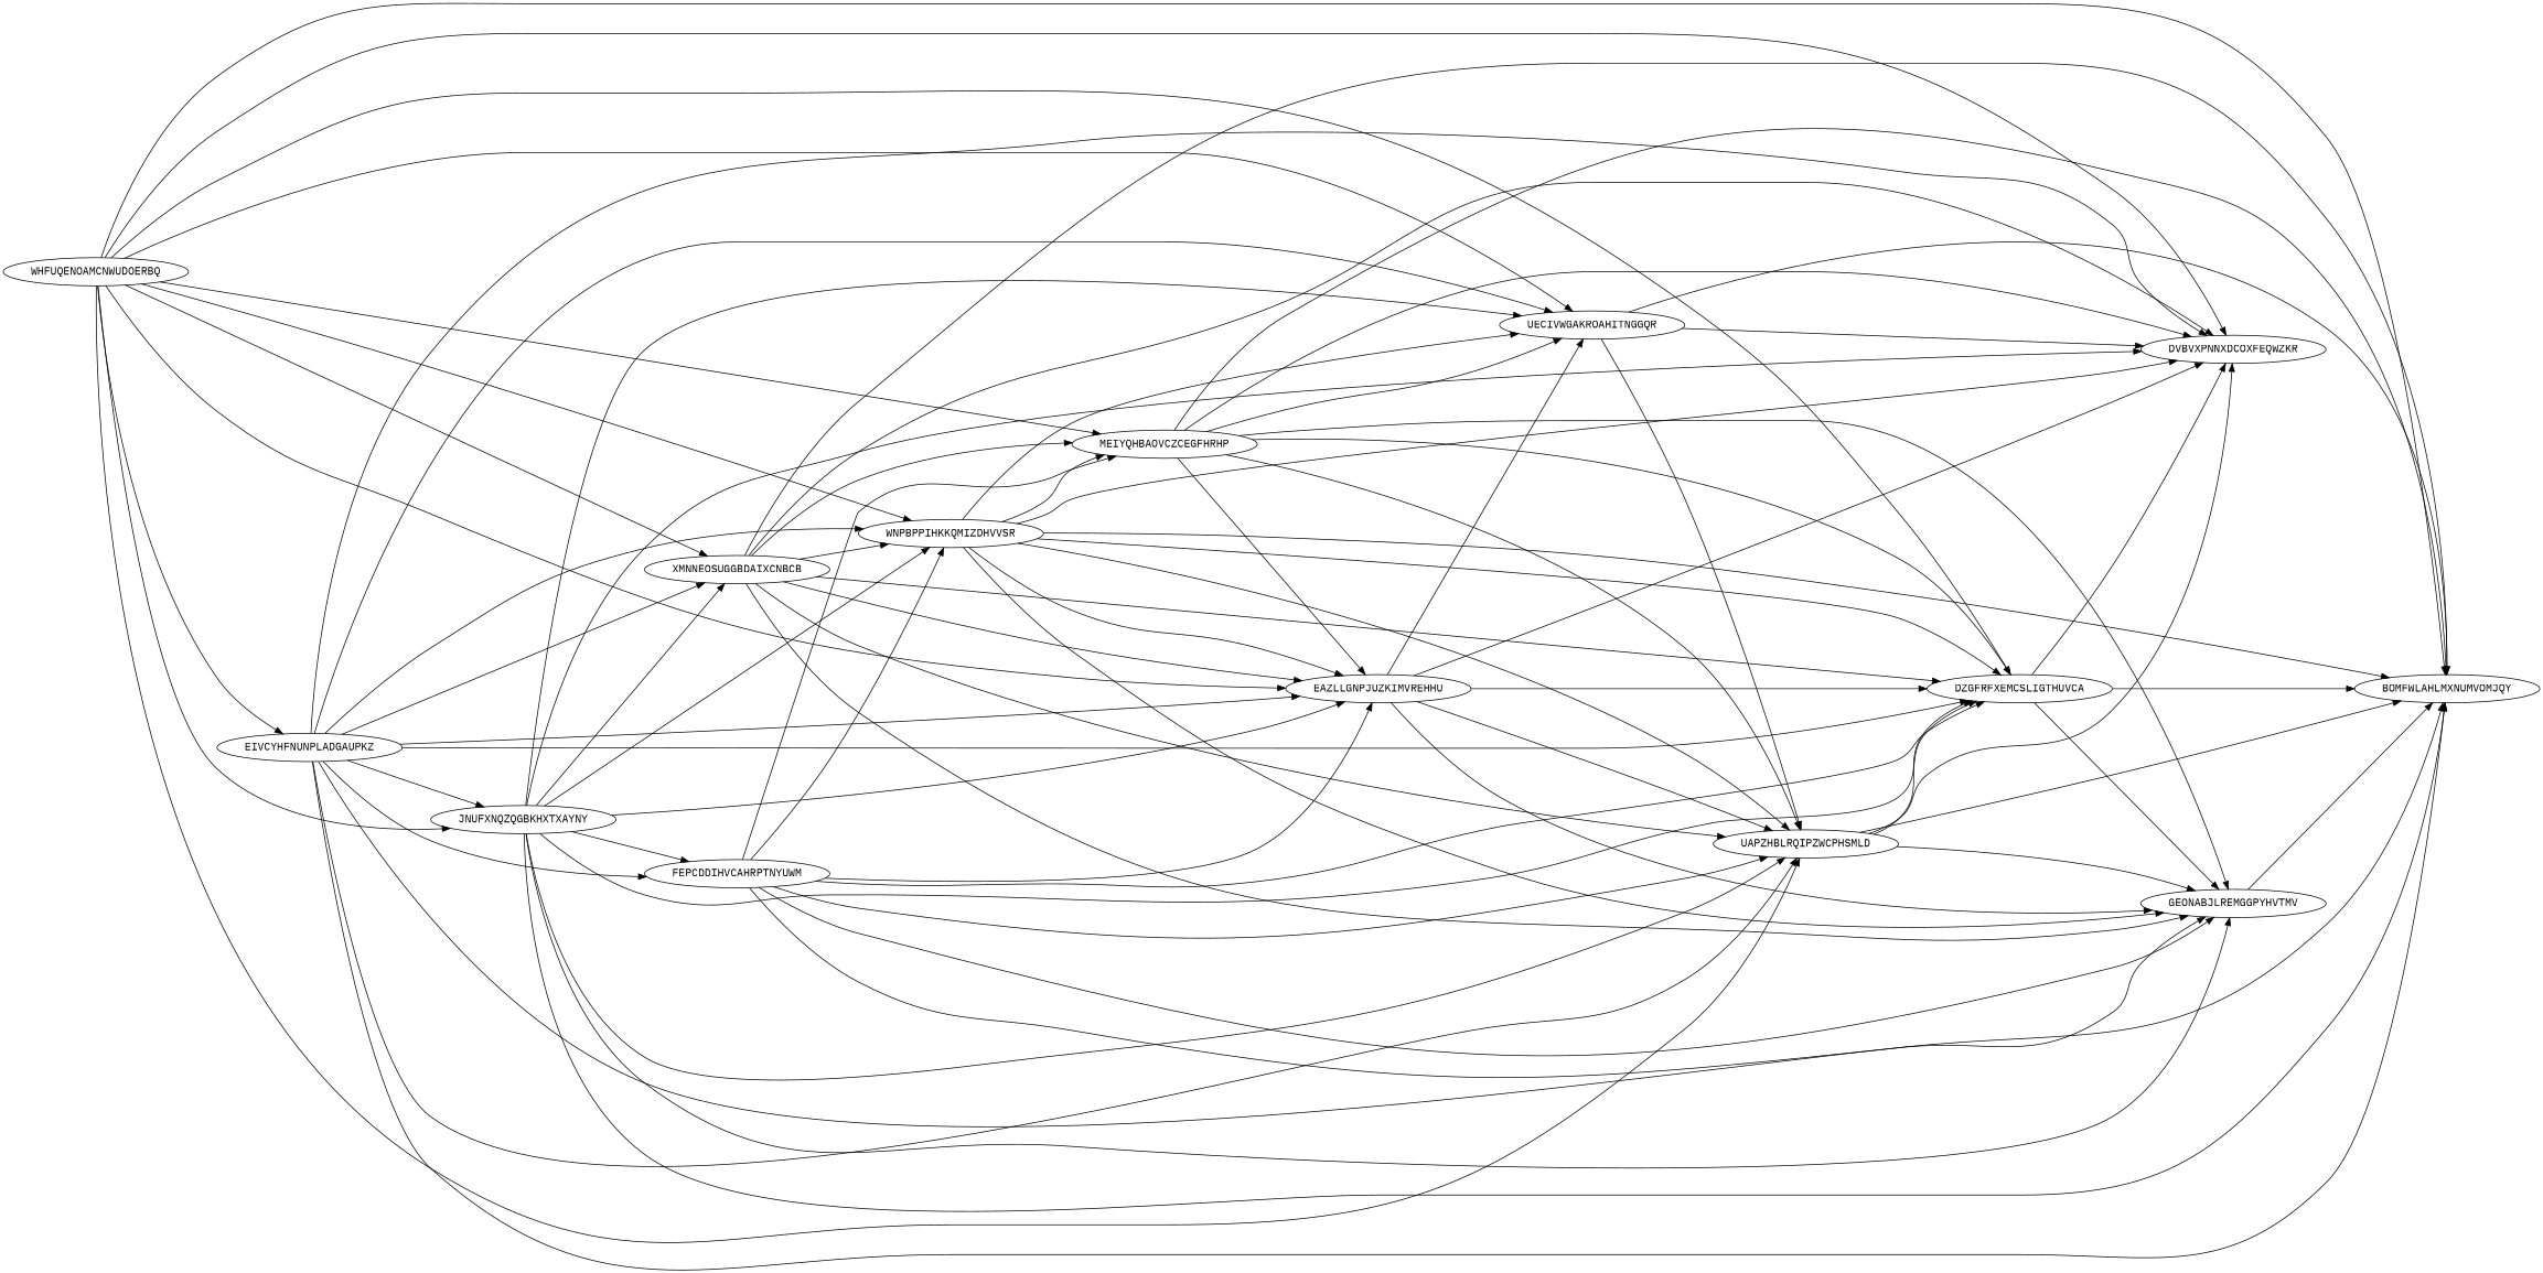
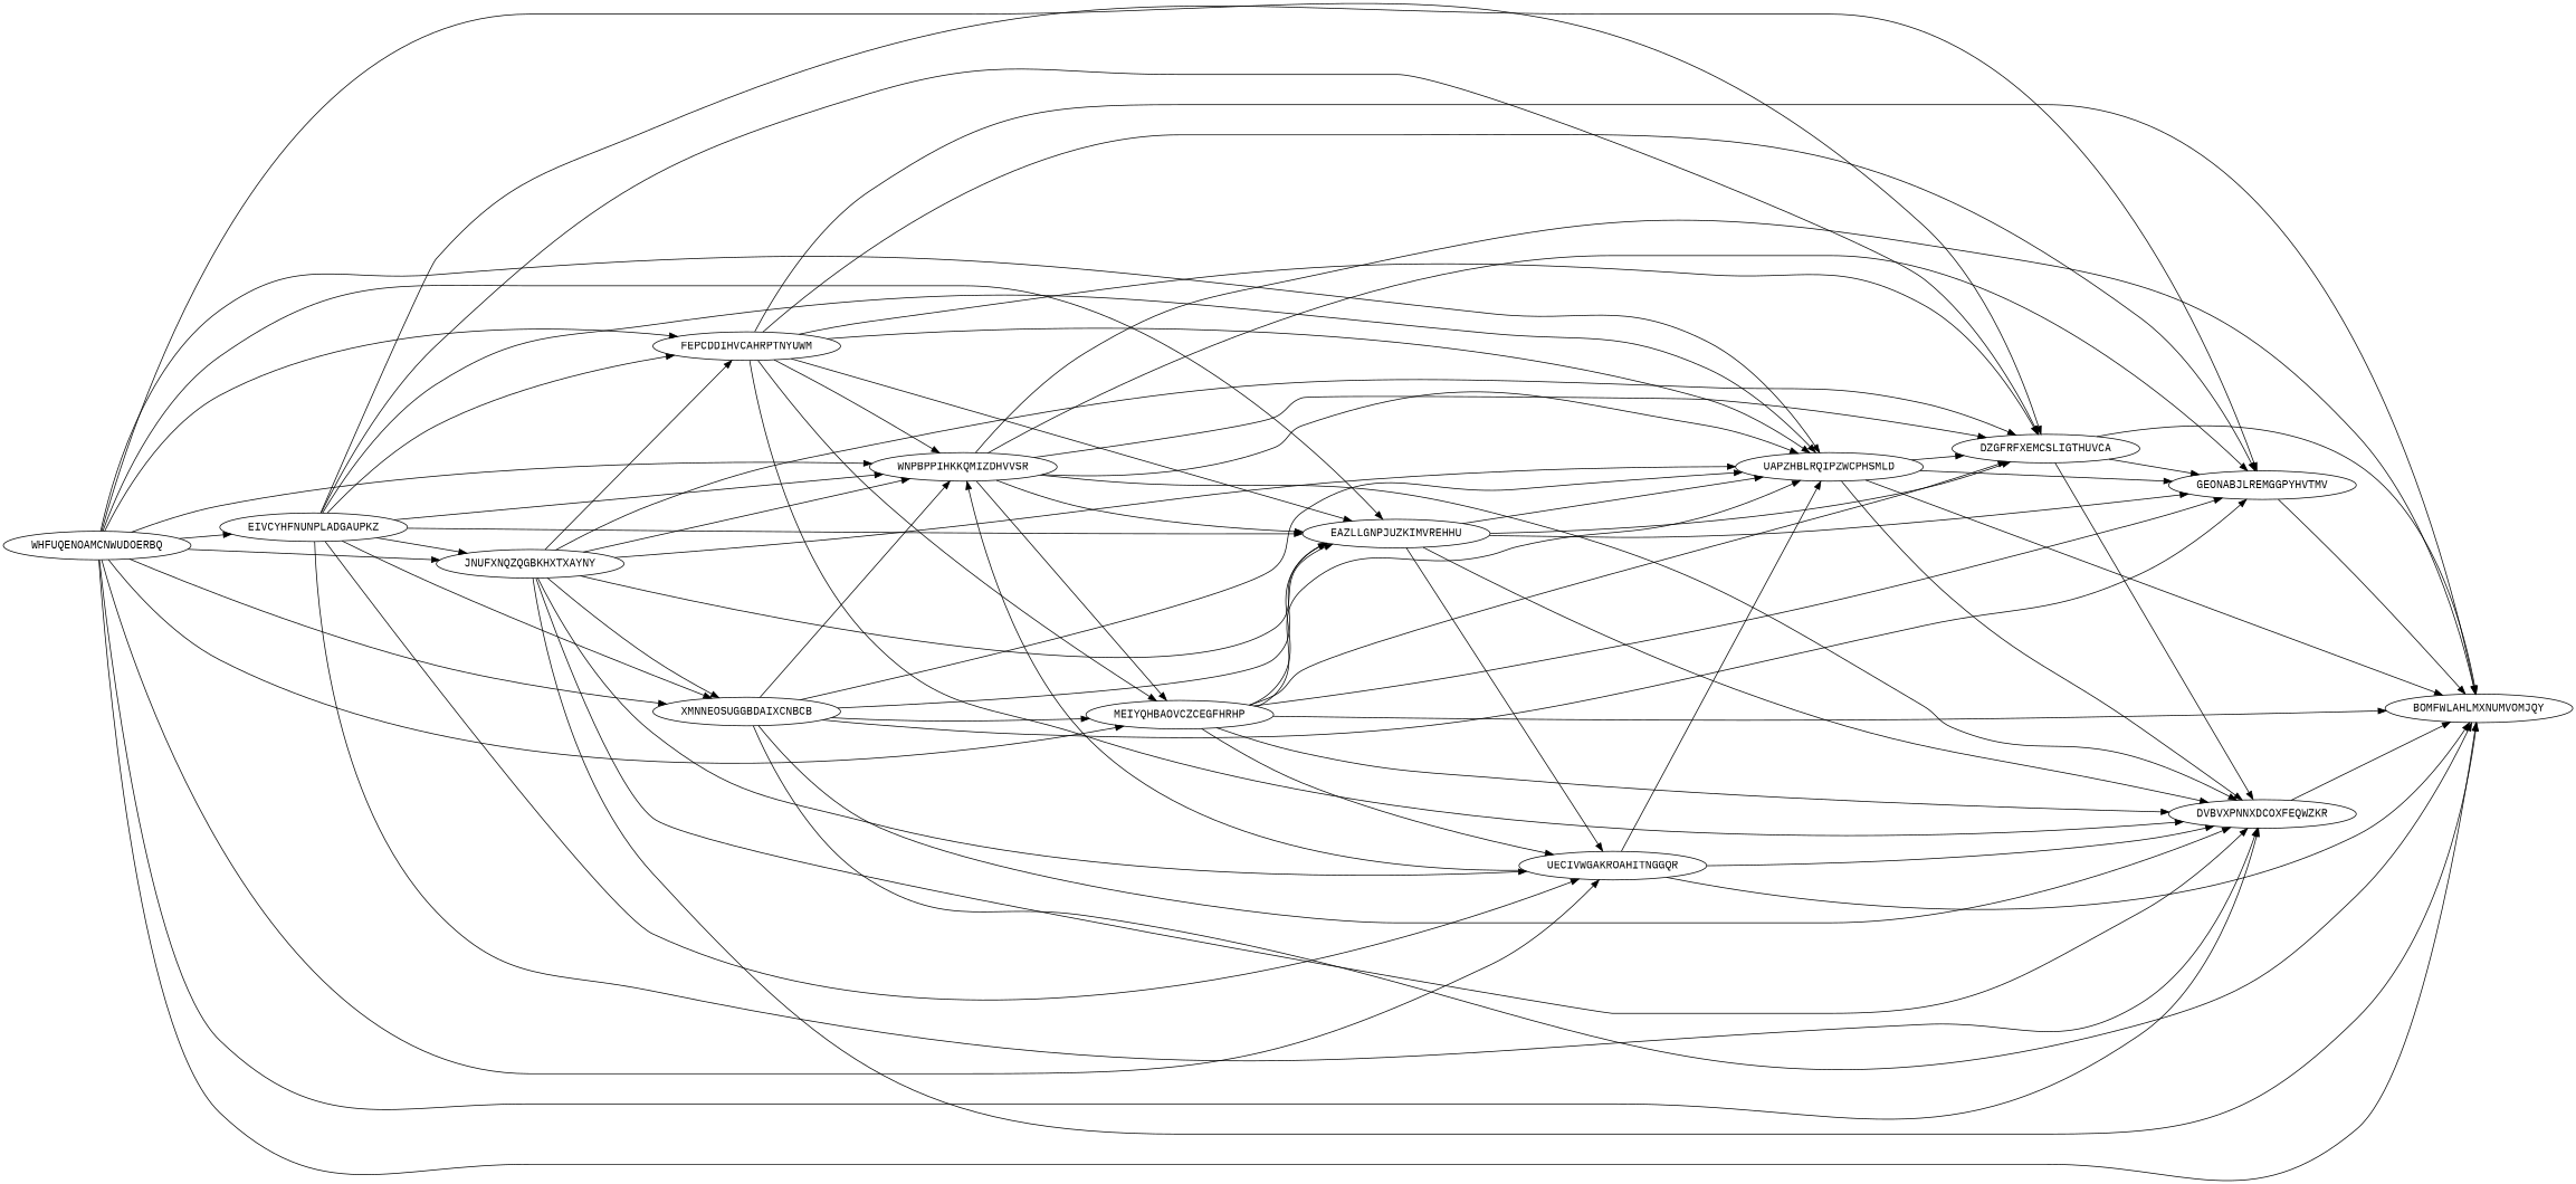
  digraph {
    fontname="IBM Plex Mono"
    rankdir=LR
    node [Weight=12 fontname="IBM Plex Mono"]
    edge [Weight=11 fontname="IBM Plex Mono"]
    WHFUQENOAMCNWUDOERBQ [Weight=11]
    EIVCYHFNUNPLADGAUPKZ
    JNUFXNQZQGBKHXTXAYNY [Weight=17]
    XMNNEOSUGGBDAIXCNBCB [Weight=16]
    FEPCDDIHVCAHRPTNYUWM [Weight=13]
    WNPBPPIHKKQMIZDHVVSR [Weight=19]
    MEIYQHBAOVCZCEGFHRHP [Weight=11]
    EAZLLGNPJUZKIMVREHHU
    UECIVWGAKROAHITNGGQR [Weight=14]
    UAPZHBLRQIPZWCPHSMLD [Weight=10]
    DVBVXPNNXDCOXFEQWZKR [Weight=17]
    BOMFWLAHLMXNUMVOMJQY [Weight=18]
    DZGFRFXEMCSLIGTHUVCA
    GEONABJLREMGGPYHVTMV [Weight=13]
    WHFUQENOAMCNWUDOERBQ -> EIVCYHFNUNPLADGAUPKZ [Weight=18]
    WHFUQENOAMCNWUDOERBQ -> JNUFXNQZQGBKHXTXAYNY [Weight=10]
    WHFUQENOAMCNWUDOERBQ -> XMNNEOSUGGBDAIXCNBCB [Weight=20]
+   WHFUQENOAMCNWUDOERBQ -> FEPCDDIHVCAHRPTNYUWM [Weight=18]
    WHFUQENOAMCNWUDOERBQ -> WNPBPPIHKKQMIZDHVVSR
    WHFUQENOAMCNWUDOERBQ -> MEIYQHBAOVCZCEGFHRHP [Weight=13]
    WHFUQENOAMCNWUDOERBQ -> EAZLLGNPJUZKIMVREHHU [Weight=19]
    WHFUQENOAMCNWUDOERBQ -> UECIVWGAKROAHITNGGQR [Weight=17]
    WHFUQENOAMCNWUDOERBQ -> UAPZHBLRQIPZWCPHSMLD [Weight=15]
    WHFUQENOAMCNWUDOERBQ -> DVBVXPNNXDCOXFEQWZKR [Weight=19]
    WHFUQENOAMCNWUDOERBQ -> BOMFWLAHLMXNUMVOMJQY
    WHFUQENOAMCNWUDOERBQ -> DZGFRFXEMCSLIGTHUVCA [Weight=18]
    EIVCYHFNUNPLADGAUPKZ -> JNUFXNQZQGBKHXTXAYNY [Weight=16]
    EIVCYHFNUNPLADGAUPKZ -> XMNNEOSUGGBDAIXCNBCB [Weight=15]
    EIVCYHFNUNPLADGAUPKZ -> FEPCDDIHVCAHRPTNYUWM [Weight=13]
    EIVCYHFNUNPLADGAUPKZ -> WNPBPPIHKKQMIZDHVVSR [Weight=20]
    EIVCYHFNUNPLADGAUPKZ -> EAZLLGNPJUZKIMVREHHU
    EIVCYHFNUNPLADGAUPKZ -> UECIVWGAKROAHITNGGQR [Weight=20]
    EIVCYHFNUNPLADGAUPKZ -> UAPZHBLRQIPZWCPHSMLD [Weight=19]
    EIVCYHFNUNPLADGAUPKZ -> DVBVXPNNXDCOXFEQWZKR [Weight=12]
-   EIVCYHFNUNPLADGAUPKZ -> BOMFWLAHLMXNUMVOMJQY [Weight=13]
+   DVBVXPNNXDCOXFEQWZKR -> BOMFWLAHLMXNUMVOMJQY [Weight=13]
    EIVCYHFNUNPLADGAUPKZ -> DZGFRFXEMCSLIGTHUVCA
    EIVCYHFNUNPLADGAUPKZ -> GEONABJLREMGGPYHVTMV
    JNUFXNQZQGBKHXTXAYNY -> XMNNEOSUGGBDAIXCNBCB [Weight=15]
    JNUFXNQZQGBKHXTXAYNY -> FEPCDDIHVCAHRPTNYUWM [Weight=17]
    JNUFXNQZQGBKHXTXAYNY -> WNPBPPIHKKQMIZDHVVSR
    JNUFXNQZQGBKHXTXAYNY -> EAZLLGNPJUZKIMVREHHU
    JNUFXNQZQGBKHXTXAYNY -> UECIVWGAKROAHITNGGQR [Weight=20]
    JNUFXNQZQGBKHXTXAYNY -> UAPZHBLRQIPZWCPHSMLD [Weight=14]
    JNUFXNQZQGBKHXTXAYNY -> DVBVXPNNXDCOXFEQWZKR [Weight=13]
    JNUFXNQZQGBKHXTXAYNY -> BOMFWLAHLMXNUMVOMJQY [Weight=12]
    JNUFXNQZQGBKHXTXAYNY -> DZGFRFXEMCSLIGTHUVCA [Weight=17]
-   JNUFXNQZQGBKHXTXAYNY -> GEONABJLREMGGPYHVTMV [Weight=18]
    XMNNEOSUGGBDAIXCNBCB -> WNPBPPIHKKQMIZDHVVSR [Weight=13]
    XMNNEOSUGGBDAIXCNBCB -> MEIYQHBAOVCZCEGFHRHP [Weight=16]
    XMNNEOSUGGBDAIXCNBCB -> EAZLLGNPJUZKIMVREHHU [Weight=15]
    XMNNEOSUGGBDAIXCNBCB -> UAPZHBLRQIPZWCPHSMLD [Weight=14]
    XMNNEOSUGGBDAIXCNBCB -> DVBVXPNNXDCOXFEQWZKR [Weight=13]
    XMNNEOSUGGBDAIXCNBCB -> BOMFWLAHLMXNUMVOMJQY [Weight=16]
-   XMNNEOSUGGBDAIXCNBCB -> DZGFRFXEMCSLIGTHUVCA [Weight=18]
    XMNNEOSUGGBDAIXCNBCB -> GEONABJLREMGGPYHVTMV [Weight=20]
    FEPCDDIHVCAHRPTNYUWM -> WNPBPPIHKKQMIZDHVVSR [Weight=17]
    FEPCDDIHVCAHRPTNYUWM -> MEIYQHBAOVCZCEGFHRHP [Weight=19]
    FEPCDDIHVCAHRPTNYUWM -> EAZLLGNPJUZKIMVREHHU [Weight=10]
    FEPCDDIHVCAHRPTNYUWM -> UAPZHBLRQIPZWCPHSMLD [Weight=15]
+   FEPCDDIHVCAHRPTNYUWM -> DVBVXPNNXDCOXFEQWZKR [Weight=14]
    FEPCDDIHVCAHRPTNYUWM -> BOMFWLAHLMXNUMVOMJQY [Weight=16]
    FEPCDDIHVCAHRPTNYUWM -> DZGFRFXEMCSLIGTHUVCA [Weight=14]
    FEPCDDIHVCAHRPTNYUWM -> GEONABJLREMGGPYHVTMV [Weight=20]
    WNPBPPIHKKQMIZDHVVSR -> MEIYQHBAOVCZCEGFHRHP [Weight=19]
    WNPBPPIHKKQMIZDHVVSR -> EAZLLGNPJUZKIMVREHHU [Weight=14]
-   WNPBPPIHKKQMIZDHVVSR -> UECIVWGAKROAHITNGGQR [Weight=19]
+   UECIVWGAKROAHITNGGQR -> WNPBPPIHKKQMIZDHVVSR [Weight=19]
    WNPBPPIHKKQMIZDHVVSR -> UAPZHBLRQIPZWCPHSMLD [Weight=10]
    WNPBPPIHKKQMIZDHVVSR -> DVBVXPNNXDCOXFEQWZKR [Weight=14]
    WNPBPPIHKKQMIZDHVVSR -> BOMFWLAHLMXNUMVOMJQY
    WNPBPPIHKKQMIZDHVVSR -> DZGFRFXEMCSLIGTHUVCA [Weight=16]
    WNPBPPIHKKQMIZDHVVSR -> GEONABJLREMGGPYHVTMV [Weight=15]
    MEIYQHBAOVCZCEGFHRHP -> EAZLLGNPJUZKIMVREHHU
    MEIYQHBAOVCZCEGFHRHP -> UECIVWGAKROAHITNGGQR [Weight=13]
    MEIYQHBAOVCZCEGFHRHP -> UAPZHBLRQIPZWCPHSMLD [Weight=14]
    MEIYQHBAOVCZCEGFHRHP -> DVBVXPNNXDCOXFEQWZKR [Weight=10]
    MEIYQHBAOVCZCEGFHRHP -> BOMFWLAHLMXNUMVOMJQY [Weight=18]
    MEIYQHBAOVCZCEGFHRHP -> DZGFRFXEMCSLIGTHUVCA
    MEIYQHBAOVCZCEGFHRHP -> GEONABJLREMGGPYHVTMV [Weight=10]
    EAZLLGNPJUZKIMVREHHU -> UECIVWGAKROAHITNGGQR [Weight=19]
    EAZLLGNPJUZKIMVREHHU -> UAPZHBLRQIPZWCPHSMLD [Weight=16]
    EAZLLGNPJUZKIMVREHHU -> DVBVXPNNXDCOXFEQWZKR [Weight=13]
    EAZLLGNPJUZKIMVREHHU -> DZGFRFXEMCSLIGTHUVCA [Weight=15]
    EAZLLGNPJUZKIMVREHHU -> GEONABJLREMGGPYHVTMV [Weight=10]
    UECIVWGAKROAHITNGGQR -> UAPZHBLRQIPZWCPHSMLD [Weight=14]
    UECIVWGAKROAHITNGGQR -> DVBVXPNNXDCOXFEQWZKR [Weight=15]
    UECIVWGAKROAHITNGGQR -> BOMFWLAHLMXNUMVOMJQY [Weight=12]
    UAPZHBLRQIPZWCPHSMLD -> DVBVXPNNXDCOXFEQWZKR [Weight=10]
    UAPZHBLRQIPZWCPHSMLD -> BOMFWLAHLMXNUMVOMJQY
    UAPZHBLRQIPZWCPHSMLD -> DZGFRFXEMCSLIGTHUVCA [Weight=20]
    UAPZHBLRQIPZWCPHSMLD -> GEONABJLREMGGPYHVTMV [Weight=15]
    DZGFRFXEMCSLIGTHUVCA -> DVBVXPNNXDCOXFEQWZKR [Weight=14]
    DZGFRFXEMCSLIGTHUVCA -> BOMFWLAHLMXNUMVOMJQY [Weight=19]
    DZGFRFXEMCSLIGTHUVCA -> GEONABJLREMGGPYHVTMV [Weight=18]
    GEONABJLREMGGPYHVTMV -> BOMFWLAHLMXNUMVOMJQY [Weight=20]
  }
